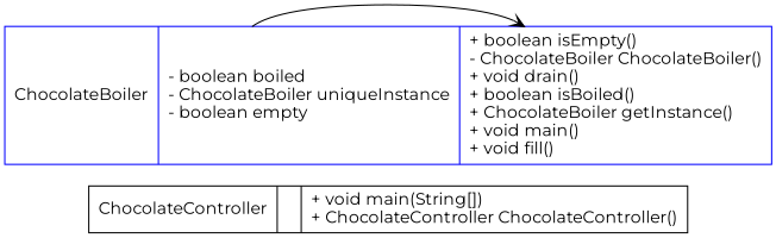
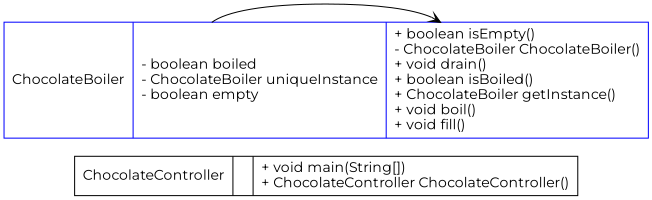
  digraph {
    rankdir=LR
    fontname=Montserrat
    node [shape=record fontname=Montserrat]
    n1 [label="{ChocolateController||+ void main(String[])\l+ ChocolateController ChocolateController()\l}"]
-   n2 [color=blue label="{ChocolateBoiler|- boolean boiled\l- ChocolateBoiler uniqueInstance\l- boolean empty\l|+ boolean isEmpty()\l- ChocolateBoiler ChocolateBoiler()\l+ void drain()\l+ boolean isBoiled()\l+ ChocolateBoiler getInstance()\l+ void main()\l+ void fill()\l}"]
+   n2 [color=blue label="{ChocolateBoiler|- boolean boiled\l- ChocolateBoiler uniqueInstance\l- boolean empty\l|+ boolean isEmpty()\l- ChocolateBoiler ChocolateBoiler()\l+ void drain()\l+ boolean isBoiled()\l+ ChocolateBoiler getInstance()\l+ void boil()\l+ void fill()\l}"]
    n2 -> n2 [arrowhead=vee style=solid fontname=Montserrat]
  }
